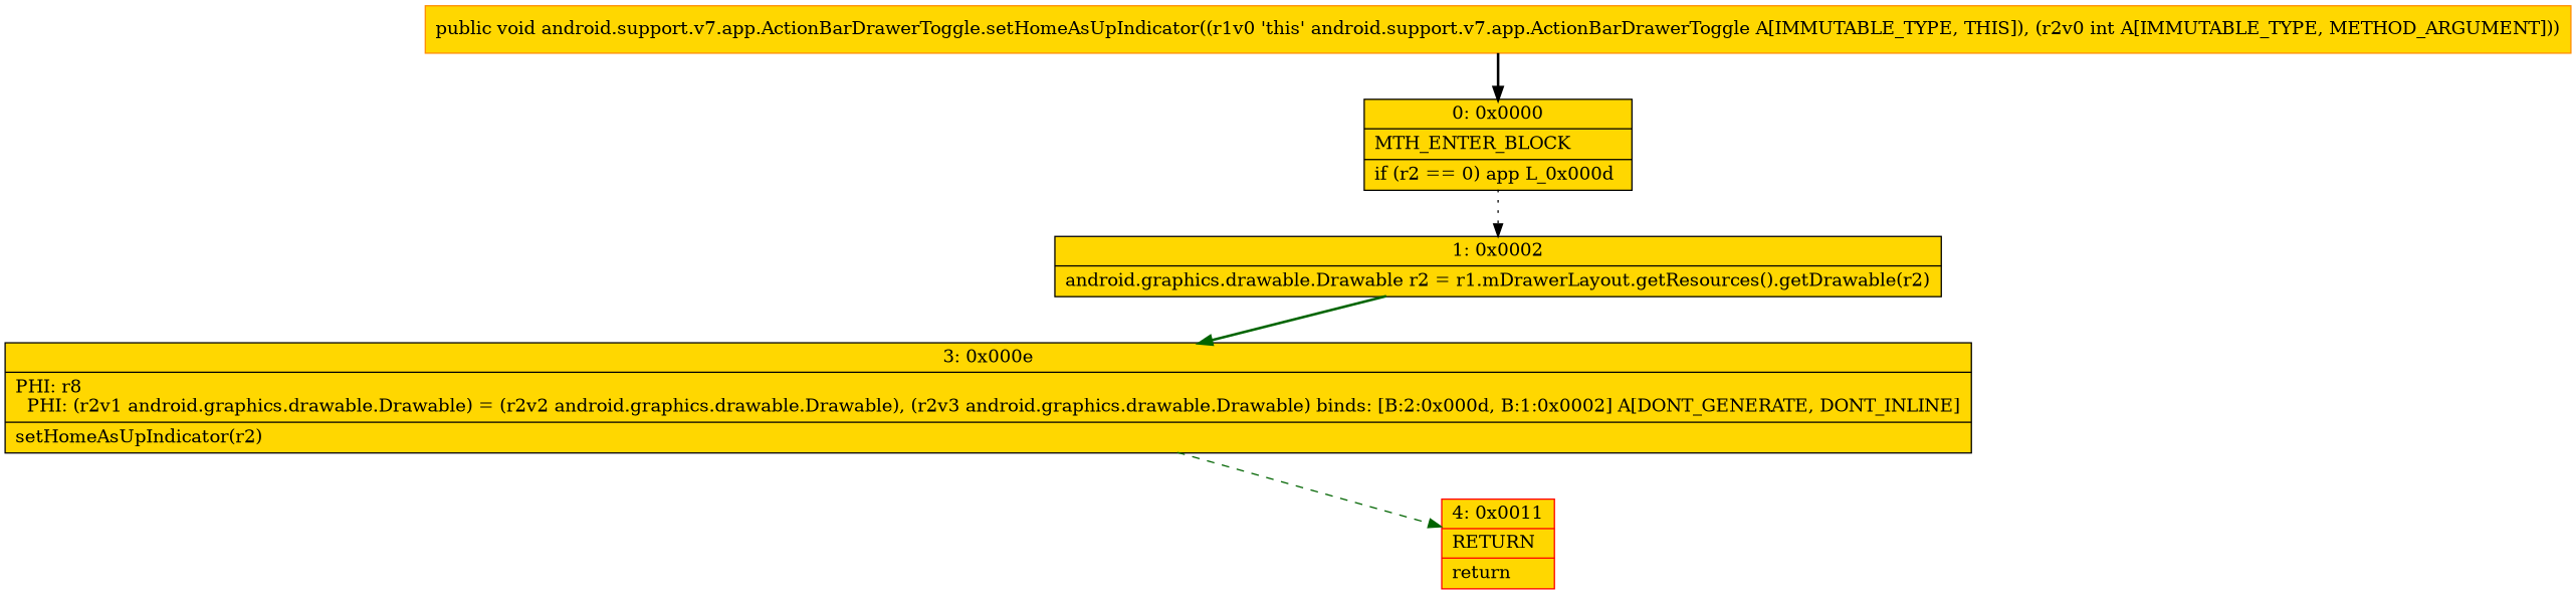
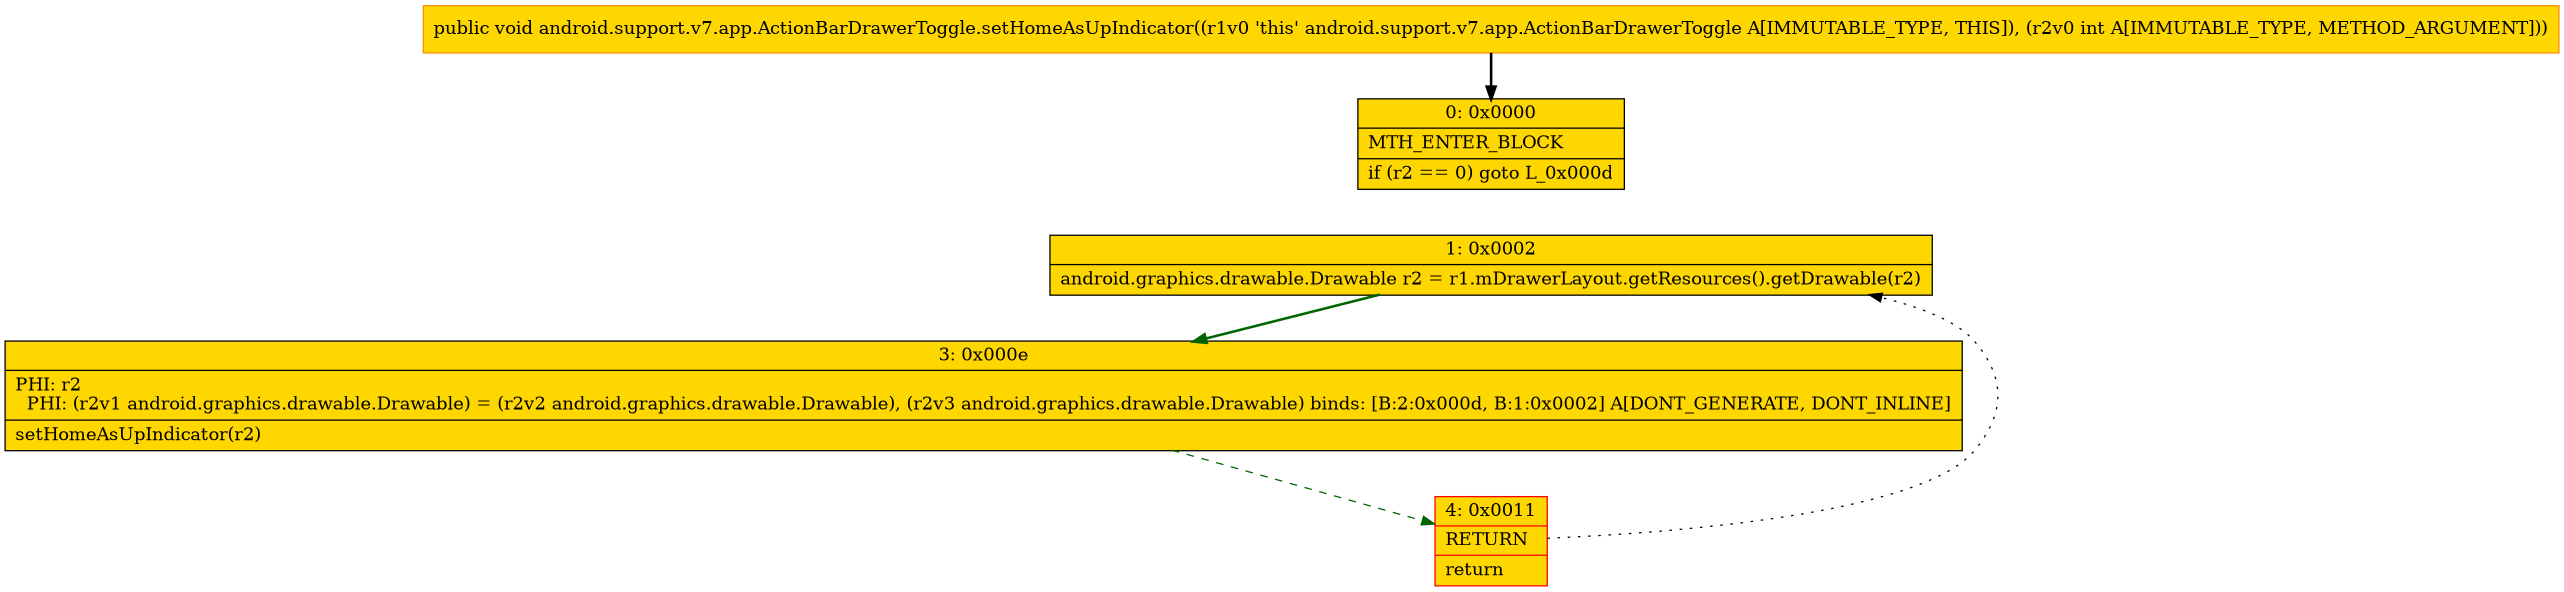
  digraph {
    node [color=black fillcolor=gold shape=record style=filled]
    edge [color=black style=bold]
-   n1 [label="{0\:\ 0x0000|MTH_ENTER_BLOCK\l|if (r2 == 0) app L_0x000d\l}"]
+   n1 [label="{0\:\ 0x0000|MTH_ENTER_BLOCK\l|if (r2 == 0) goto L_0x000d\l}"]
    n2 [label="{1\:\ 0x0002|android.graphics.drawable.Drawable r2 = r1.mDrawerLayout.getResources().getDrawable(r2)\l}"]
-   n3 [label="{3\:\ 0x000e|PHI: r8 \l  PHI: (r2v1 android.graphics.drawable.Drawable) = (r2v2 android.graphics.drawable.Drawable), (r2v3 android.graphics.drawable.Drawable) binds: [B:2:0x000d, B:1:0x0002] A[DONT_GENERATE, DONT_INLINE]\l|setHomeAsUpIndicator(r2)\l}"]
+   n3 [label="{3\:\ 0x000e|PHI: r2 \l  PHI: (r2v1 android.graphics.drawable.Drawable) = (r2v2 android.graphics.drawable.Drawable), (r2v3 android.graphics.drawable.Drawable) binds: [B:2:0x000d, B:1:0x0002] A[DONT_GENERATE, DONT_INLINE]\l|setHomeAsUpIndicator(r2)\l}"]
    n4 [color=red label="{4\:\ 0x0011|RETURN\l|return\l}"]
    n5 [color=darkorange label="{public void android.support.v7.app.ActionBarDrawerToggle.setHomeAsUpIndicator((r1v0 'this' android.support.v7.app.ActionBarDrawerToggle A[IMMUTABLE_TYPE, THIS]), (r2v0 int A[IMMUTABLE_TYPE, METHOD_ARGUMENT])) }"]
-   n1 -> n2 [style=dotted]
+   n4 -> n2 [style=dotted]
    n2 -> n3 [color=darkgreen]
    n3 -> n4 [color=darkgreen style=dashed]
    n5 -> n1
  }
